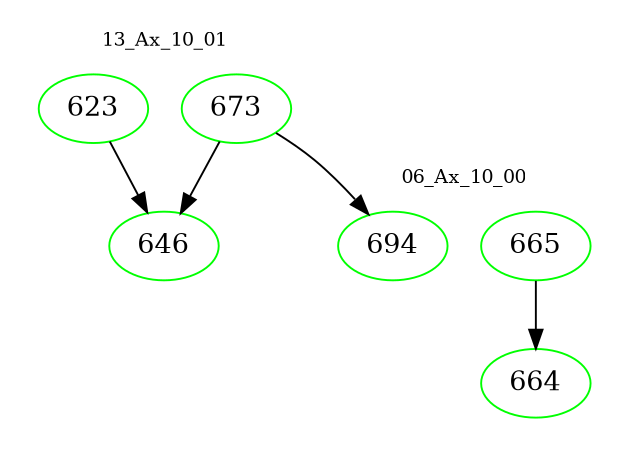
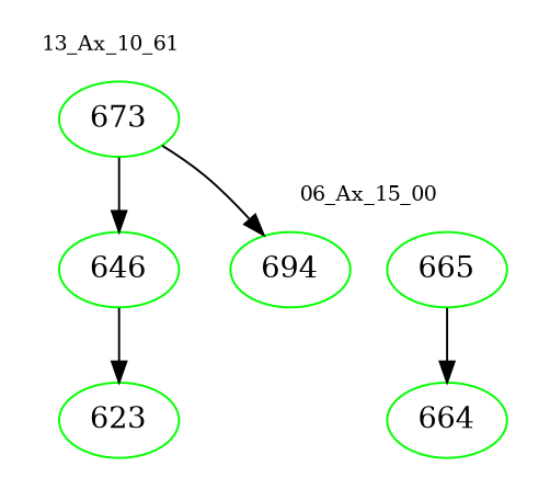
  digraph {
    node [color=green]
    edge [color=black]
    n1 [label=673]
    n2 [label=646]
    n3 [label=623]
    n4 [label=665]
    n5 [label=664]
    n6 [label=694]
    subgraph cluster_1 {
      color=white
      fontsize=10
-     label="13_Ax_10_01"
+     label="13_Ax_10_61"
      n1
      n2
      n3
    }
    subgraph cluster_2 {
      color=white
      fontsize=10
-     label="06_Ax_10_00"
+     label="06_Ax_15_00"
      n4
      n5
      n6
    }
    n1 -> n2
    n1 -> n6
-   n3 -> n2
+   n2 -> n3
    n4 -> n5
  }
